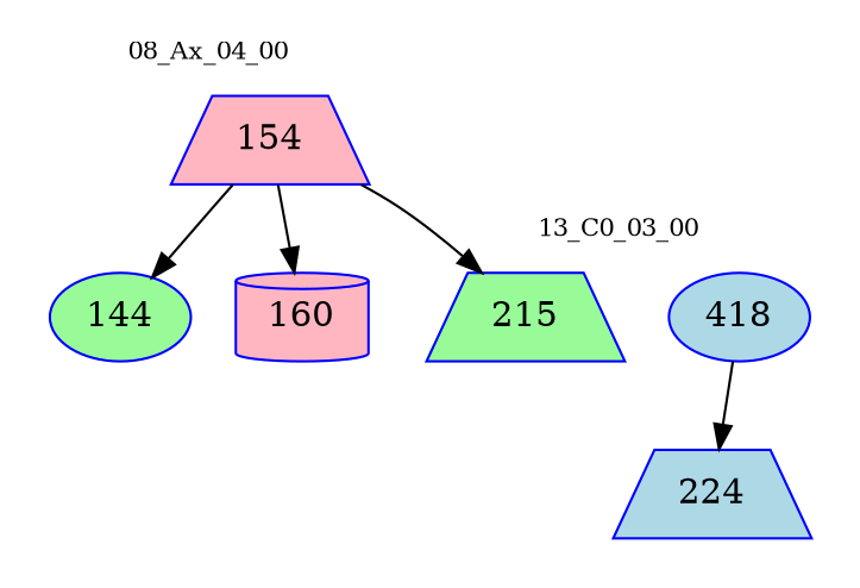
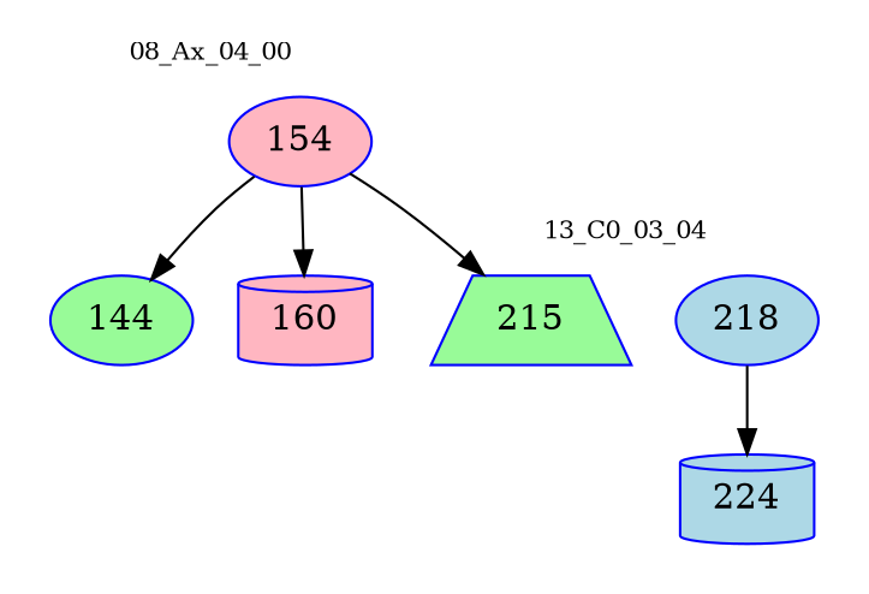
  digraph {
    node [color=blue fillcolor=lightpink shape=trapezium style=filled]
    edge [color=black]
-   n1 [label=154]
+   n1 [label=154 shape=ellipse]
    n2 [fillcolor=palegreen label=144 shape=ellipse]
    n3 [label=160 shape=cylinder]
-   n4 [fillcolor=lightblue label=418 shape=ellipse]
+   n4 [fillcolor=lightblue label=218 shape=ellipse]
    n5 [fillcolor=palegreen label=215]
-   n6 [fillcolor=lightblue label=224]
+   n6 [fillcolor=lightblue label=224 shape=cylinder]
    subgraph cluster_1 {
      color=white
      fontsize=10
      label="08_Ax_04_00"
      n1
      n2
      n3
    }
    subgraph cluster_2 {
      color=white
      fontsize=10
-     label="13_C0_03_00"
+     label="13_C0_03_04"
      n4
      n5
      n6
    }
    n1 -> n2
    n1 -> n3
    n1 -> n5
    n4 -> n6
  }
